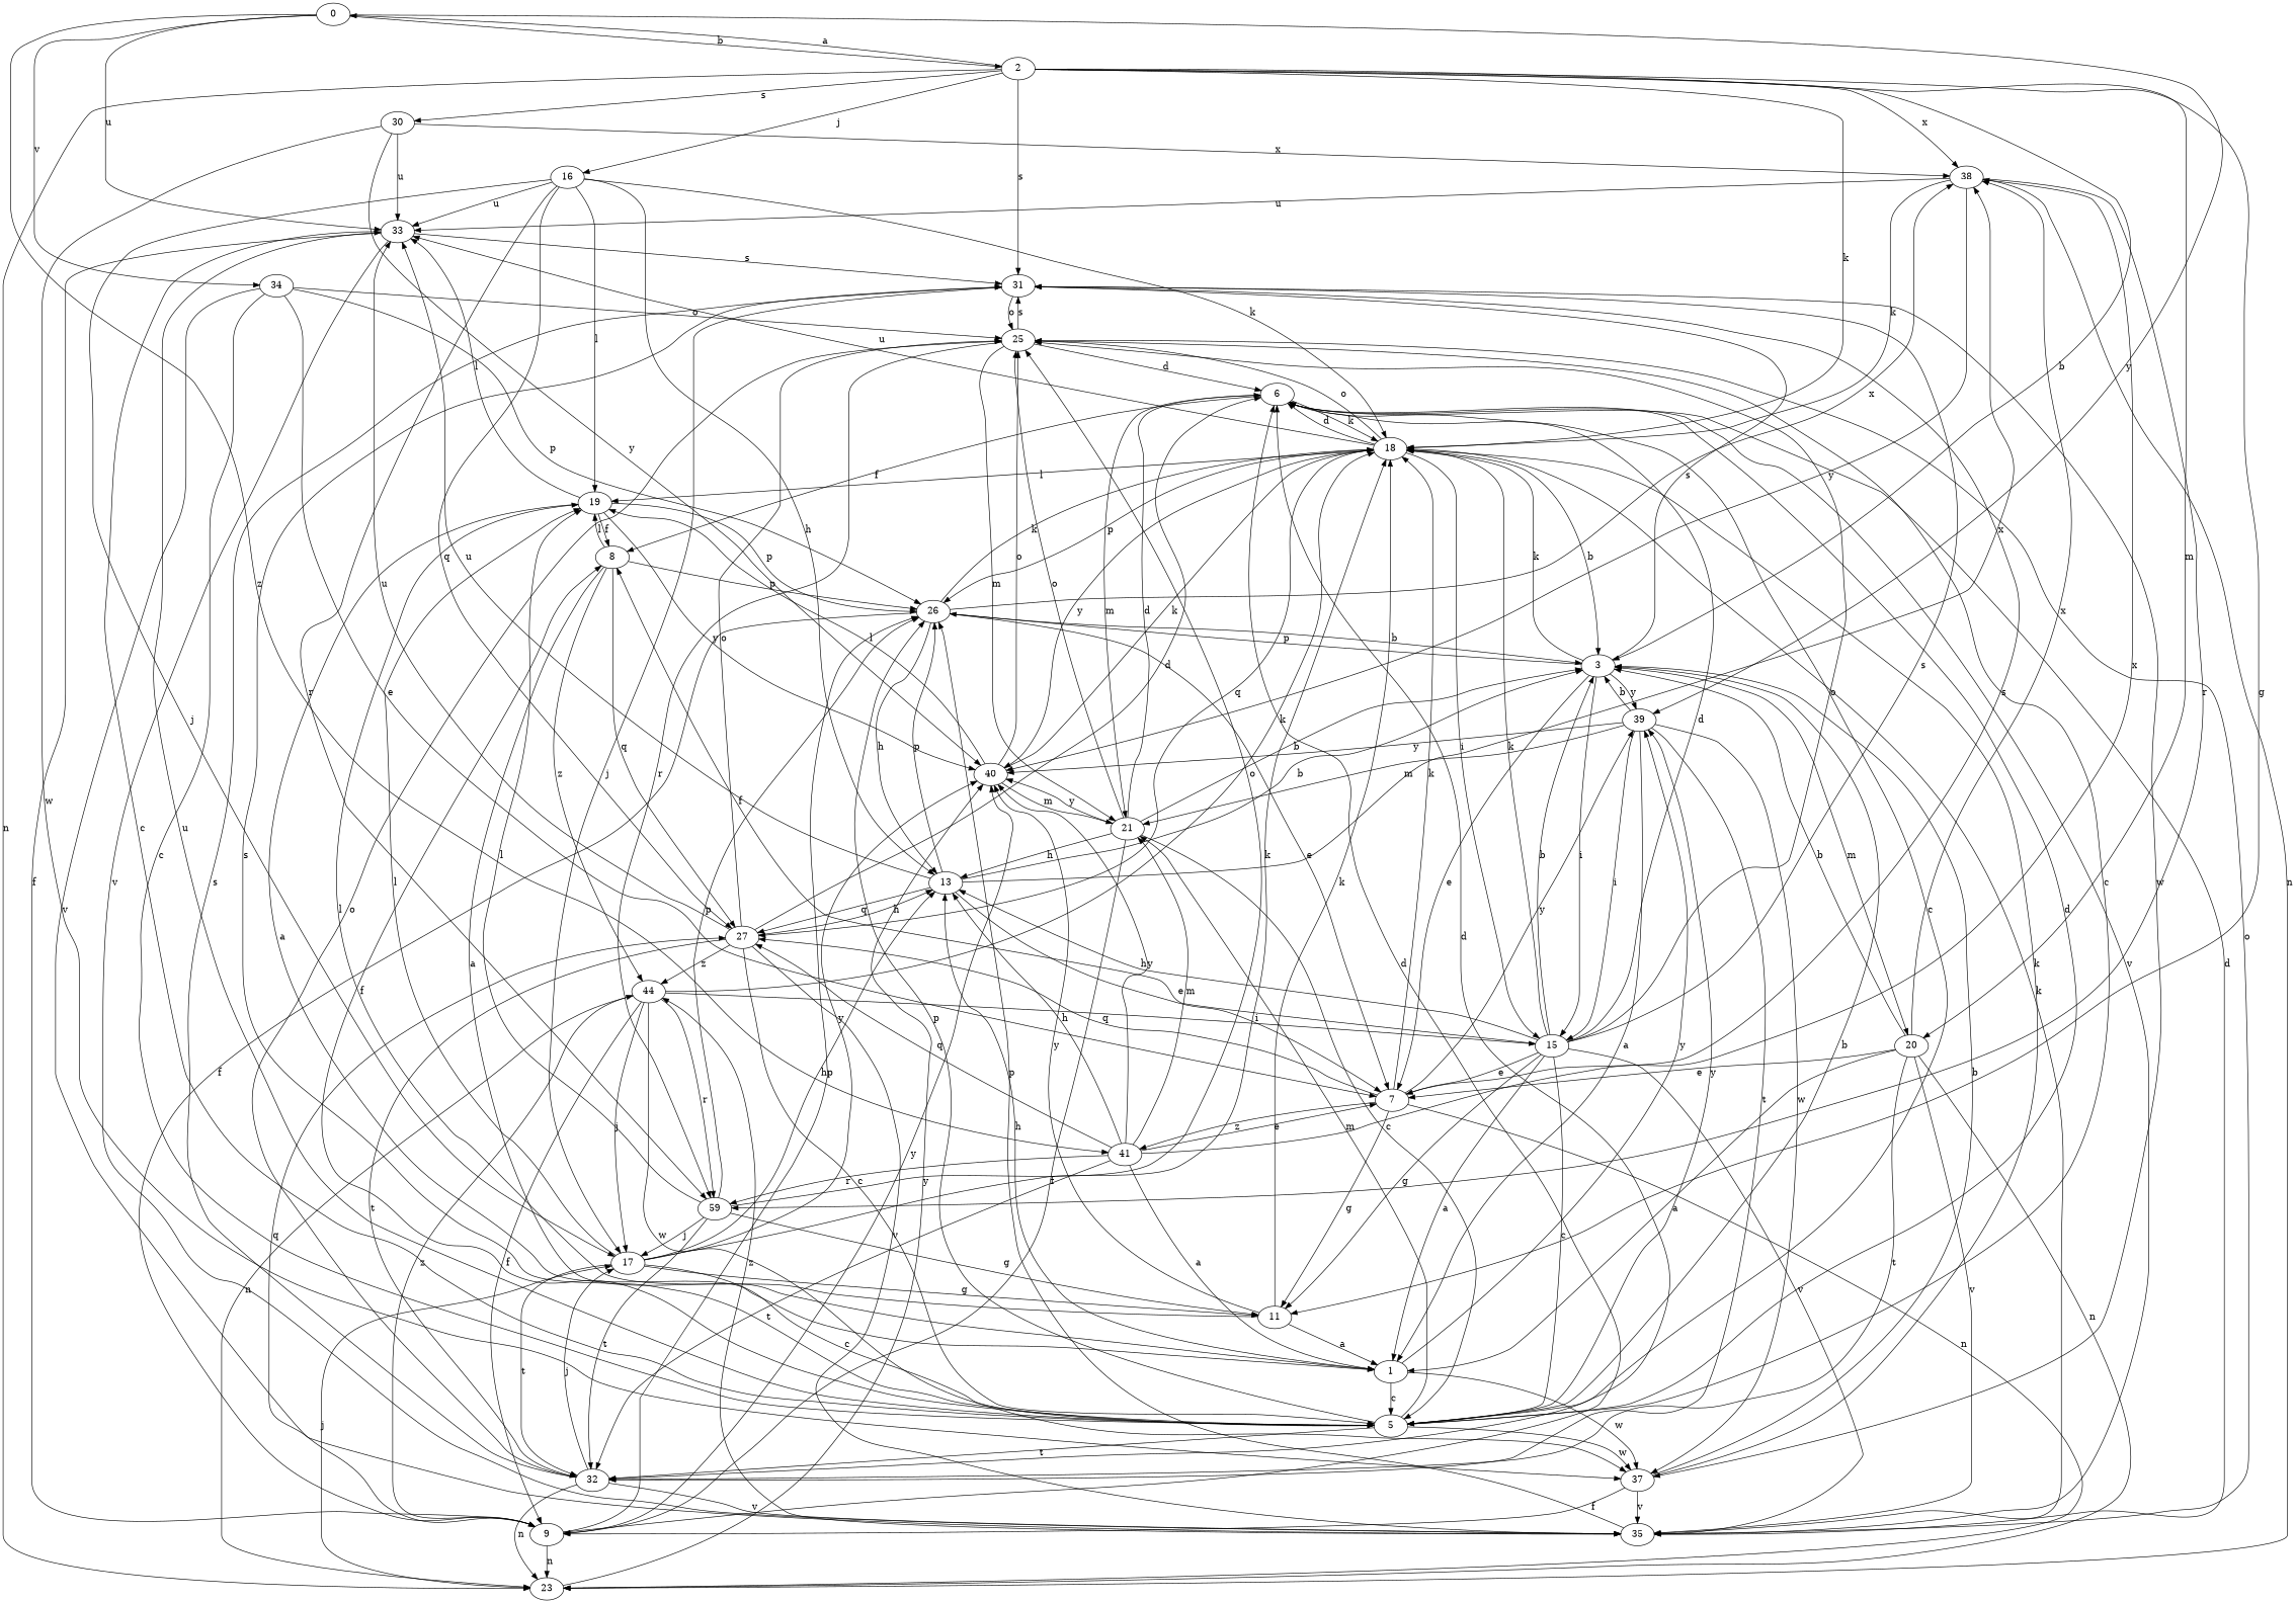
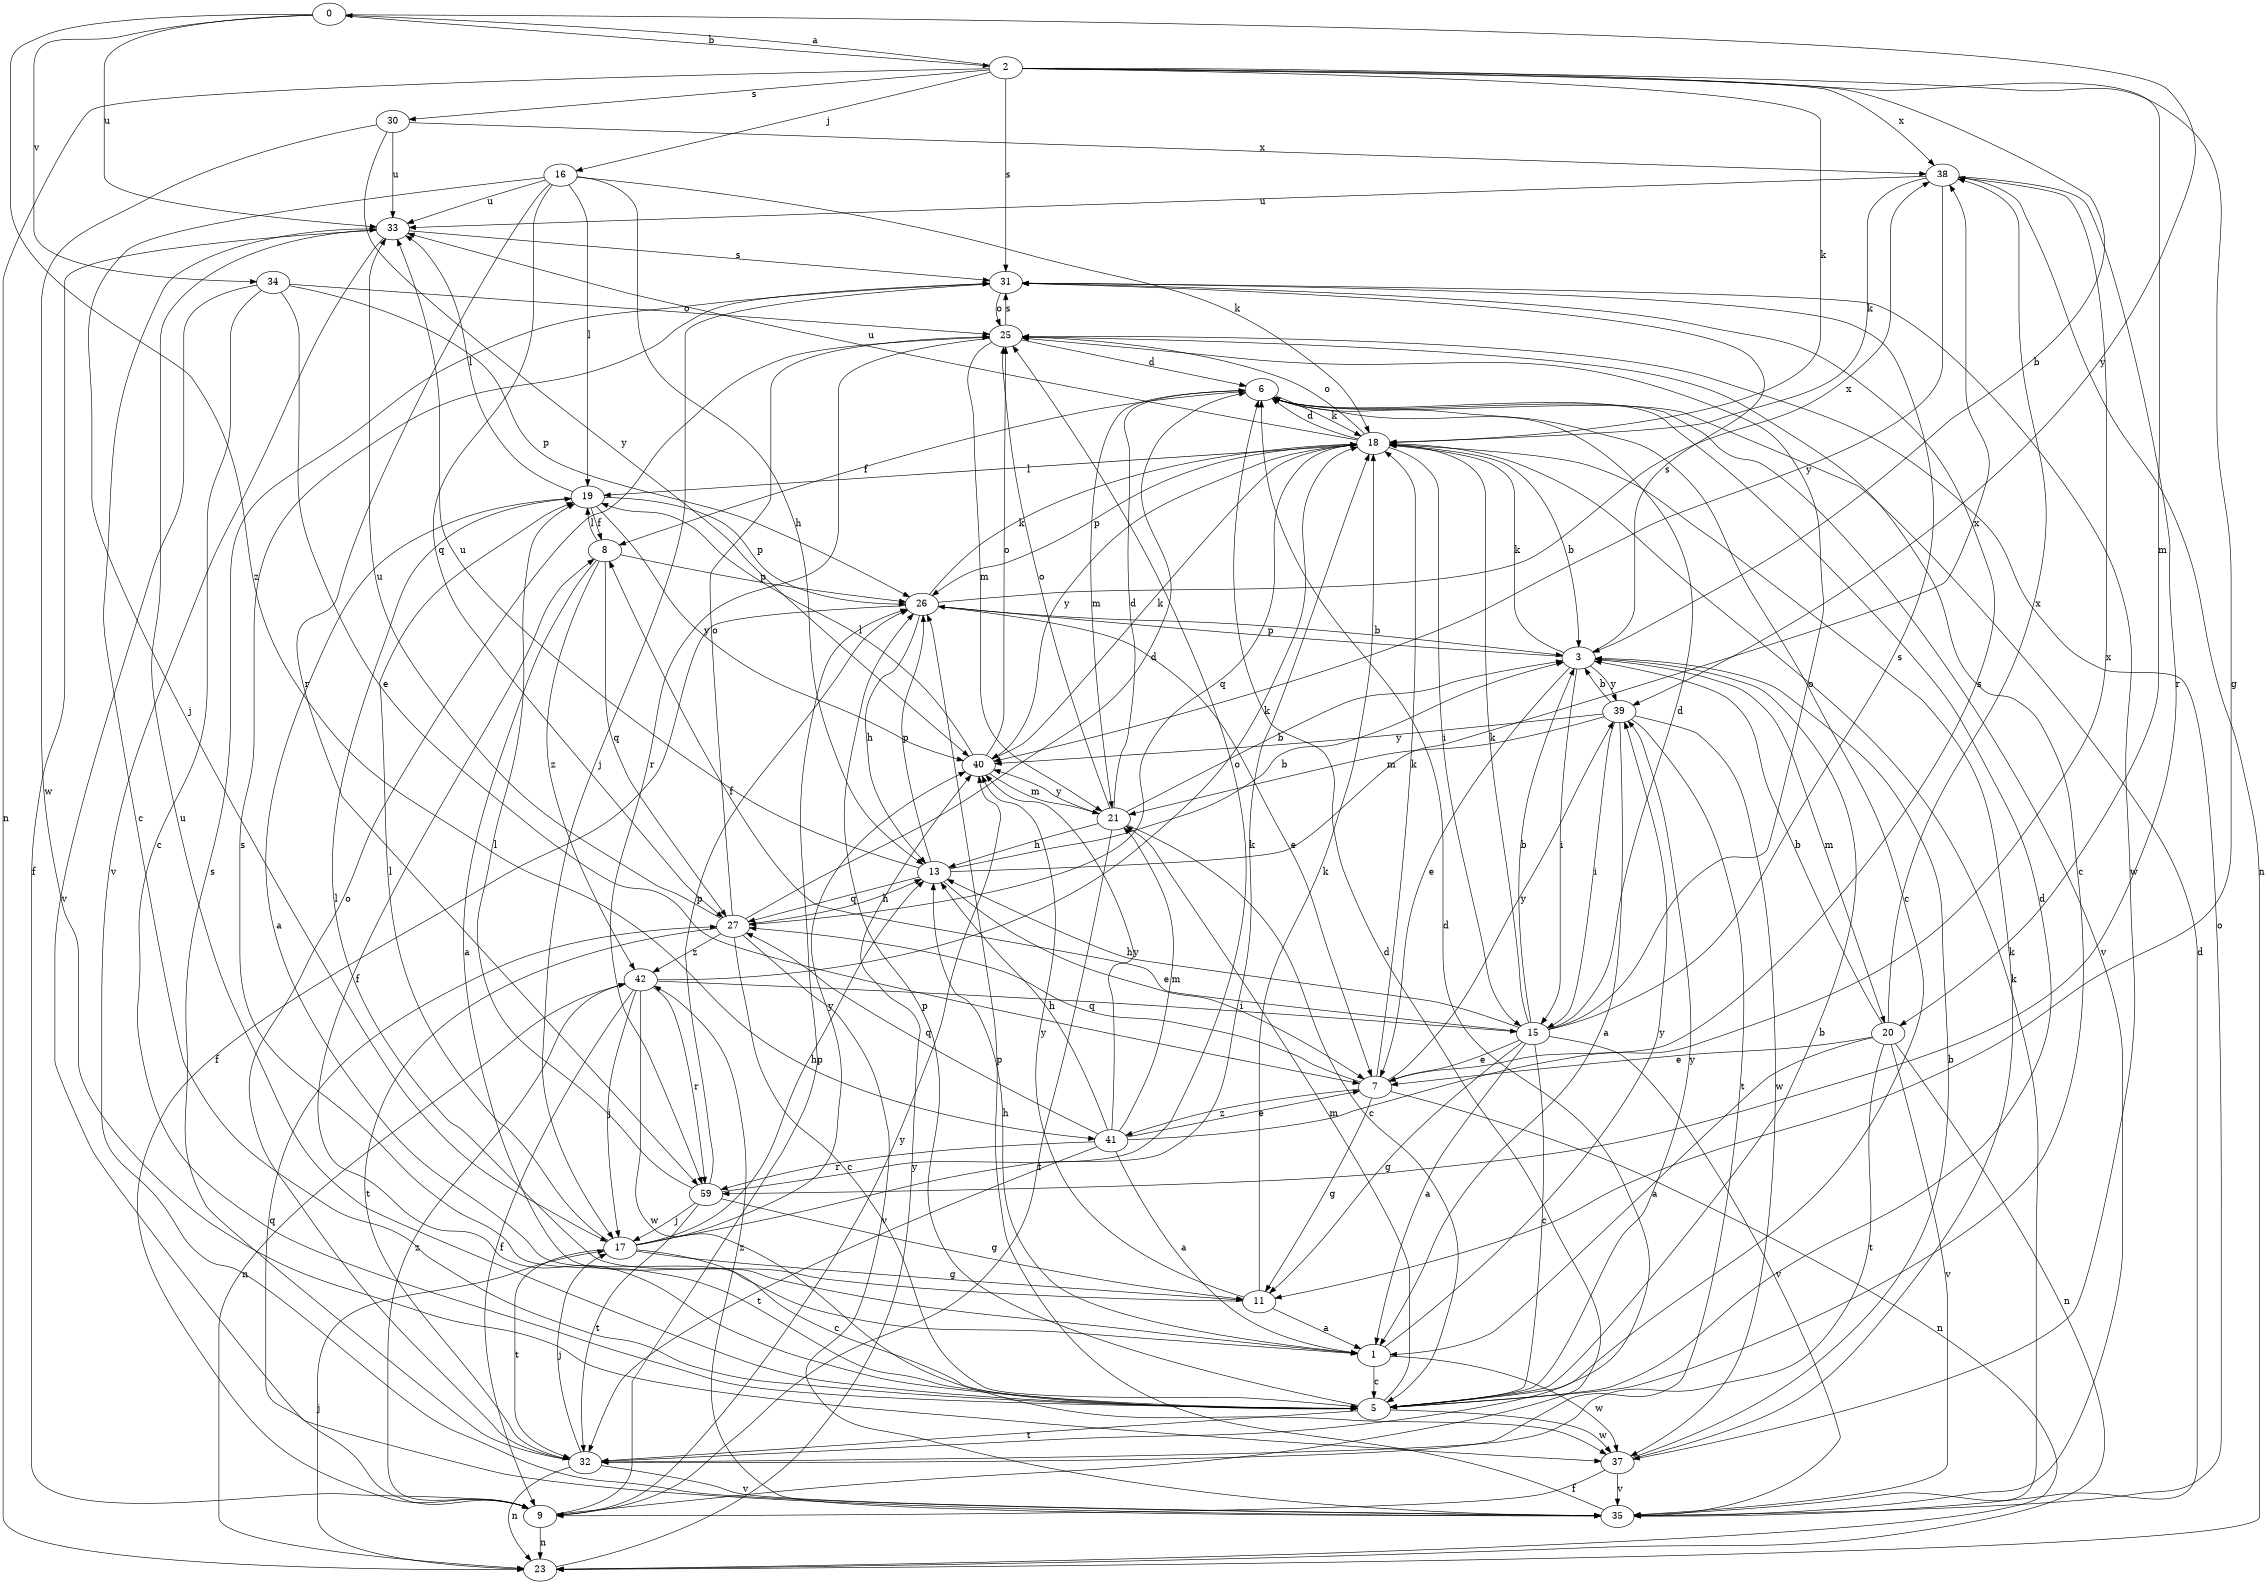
  strict digraph {
    0
    2
    33
    34
    39
    41
    3
    11
    16
    18
    20
    23
    30
    31
    38
    5
    35
    9
    7
    26
    25
    1
    37
    15
    21
    32
    40
    13
    27
    n30 [label=59]
    6
    8
    19
    17
-   42 [label=44]
+   42
    0 -> 2 [label=b]
    0 -> 33 [label=u]
    0 -> 34 [label=v]
    0 -> 39 [label=y]
    0 -> 41 [label=z]
    2 -> 0 [label=a]
    2 -> 3 [label=b]
    2 -> 11 [label=g]
    2 -> 16 [label=j]
    2 -> 18 [label=k]
    2 -> 20 [label=m]
    2 -> 23 [label=n]
    2 -> 30 [label=s]
    2 -> 31 [label=s]
    2 -> 38 [label=x]
    33 -> 31 [label=s]
    33 -> 5 [label=c]
    33 -> 35 [label=v]
    33 -> 9 [label=f]
    34 -> 5 [label=c]
    34 -> 35 [label=v]
    34 -> 7 [label=e]
    34 -> 26 [label=p]
    34 -> 25 [label=o]
    39 -> 3 [label=b]
    39 -> 1 [label=a]
    39 -> 37 [label=w]
    39 -> 15 [label=i]
    39 -> 21 [label=m]
    39 -> 32 [label=t]
    39 -> 40 [label=y]
    41 -> 38 [label=x]
    41 -> 7 [label=e]
    41 -> 1 [label=a]
    41 -> 21 [label=m]
    41 -> 32 [label=t]
    41 -> 40 [label=y]
    41 -> 13 [label=h]
    41 -> 27 [label=q]
    41 -> n30 [label=r]
    3 -> 39 [label=y]
    3 -> 18 [label=k]
    3 -> 20 [label=m]
    3 -> 31 [label=s]
    3 -> 7 [label=e]
    3 -> 26 [label=p]
    3 -> 15 [label=i]
    11 -> 18 [label=k]
    11 -> 1 [label=a]
    11 -> 40 [label=y]
    11 -> 19 [label=l]
    16 -> 33 [label=u]
    16 -> 18 [label=k]
    16 -> 13 [label=h]
    16 -> 27 [label=q]
    16 -> n30 [label=r]
    16 -> 19 [label=l]
    16 -> 17 [label=j]
    18 -> 33 [label=u]
    18 -> 3 [label=b]
    18 -> 26 [label=p]
    18 -> 25 [label=o]
    18 -> 15 [label=i]
    18 -> 40 [label=y]
    18 -> 27 [label=q]
    18 -> 6 [label=d]
    18 -> 19 [label=l]
    20 -> 3 [label=b]
    20 -> 23 [label=n]
    20 -> 38 [label=x]
    20 -> 35 [label=v]
    20 -> 7 [label=e]
    20 -> 1 [label=a]
    20 -> 32 [label=t]
    23 -> 40 [label=y]
    23 -> 17 [label=j]
    30 -> 33 [label=u]
    30 -> 38 [label=x]
    30 -> 37 [label=w]
    30 -> 40 [label=y]
    31 -> 25 [label=o]
    31 -> 37 [label=w]
    31 -> 17 [label=j]
    38 -> 33 [label=u]
    38 -> 18 [label=k]
    38 -> 23 [label=n]
    38 -> 40 [label=y]
    38 -> n30 [label=r]
    5 -> 33 [label=u]
    5 -> 39 [label=y]
    5 -> 3 [label=b]
    5 -> 31 [label=s]
    5 -> 26 [label=p]
    5 -> 37 [label=w]
    5 -> 21 [label=m]
    5 -> 32 [label=t]
    5 -> 6 [label=d]
    5 -> 8 [label=f]
    35 -> 18 [label=k]
    35 -> 26 [label=p]
    35 -> 25 [label=o]
    35 -> 6 [label=d]
    35 -> 42 [label=z]
    9 -> 23 [label=n]
    9 -> 26 [label=p]
    9 -> 40 [label=y]
    9 -> 27 [label=q]
    9 -> 6 [label=d]
    9 -> 42 [label=z]
    7 -> 39 [label=y]
    7 -> 41 [label=z]
    7 -> 11 [label=g]
    7 -> 18 [label=k]
    7 -> 23 [label=n]
    7 -> 31 [label=s]
    7 -> 27 [label=q]
    26 -> 3 [label=b]
    26 -> 18 [label=k]
    26 -> 38 [label=x]
    26 -> 9 [label=f]
    26 -> 7 [label=e]
    26 -> 13 [label=h]
    25 -> 31 [label=s]
    25 -> 5 [label=c]
    25 -> 21 [label=m]
    25 -> n30 [label=r]
    25 -> 6 [label=d]
    1 -> 39 [label=y]
    1 -> 5 [label=c]
    1 -> 37 [label=w]
    1 -> 13 [label=h]
    37 -> 3 [label=b]
    37 -> 18 [label=k]
    37 -> 35 [label=v]
    37 -> 9 [label=f]
    15 -> 3 [label=b]
    15 -> 11 [label=g]
    15 -> 18 [label=k]
    15 -> 31 [label=s]
    15 -> 5 [label=c]
    15 -> 35 [label=v]
    15 -> 7 [label=e]
    15 -> 25 [label=o]
    15 -> 1 [label=a]
    15 -> 13 [label=h]
    15 -> 6 [label=d]
    15 -> 8 [label=f]
    21 -> 3 [label=b]
    21 -> 5 [label=c]
    21 -> 9 [label=f]
    21 -> 25 [label=o]
    21 -> 40 [label=y]
    21 -> 13 [label=h]
    21 -> 6 [label=d]
    32 -> 23 [label=n]
    32 -> 31 [label=s]
    32 -> 35 [label=v]
    32 -> 25 [label=o]
    32 -> 6 [label=d]
    32 -> 17 [label=j]
    40 -> 18 [label=k]
    40 -> 25 [label=o]
    40 -> 21 [label=m]
    40 -> 19 [label=l]
    13 -> 33 [label=u]
    13 -> 3 [label=b]
    13 -> 38 [label=x]
    13 -> 7 [label=e]
    13 -> 26 [label=p]
    13 -> 27 [label=q]
    27 -> 33 [label=u]
    27 -> 5 [label=c]
    27 -> 35 [label=v]
    27 -> 25 [label=o]
    27 -> 32 [label=t]
    27 -> 13 [label=h]
    27 -> 6 [label=d]
    27 -> 42 [label=z]
    n30 -> 11 [label=g]
    n30 -> 26 [label=p]
    n30 -> 25 [label=o]
    n30 -> 32 [label=t]
    n30 -> 19 [label=l]
    n30 -> 17 [label=j]
    6 -> 18 [label=k]
    6 -> 5 [label=c]
    6 -> 35 [label=v]
    6 -> 21 [label=m]
    6 -> 8 [label=f]
    8 -> 26 [label=p]
    8 -> 1 [label=a]
    8 -> 27 [label=q]
    8 -> 19 [label=l]
    8 -> 42 [label=z]
    19 -> 33 [label=l]
    19 -> 26 [label=p]
    19 -> 1 [label=a]
    19 -> 40 [label=y]
    19 -> 8 [label=f]
    17 -> 11 [label=g]
    17 -> 18 [label=k]
    17 -> 5 [label=c]
    17 -> 32 [label=t]
    17 -> 40 [label=y]
    17 -> 13 [label=h]
    17 -> 19 [label=l]
    42 -> 18 [label=k]
    42 -> 23 [label=n]
    42 -> 9 [label=f]
    42 -> 37 [label=w]
    42 -> 15 [label=i]
    42 -> n30 [label=r]
    42 -> 17 [label=j]
  }
